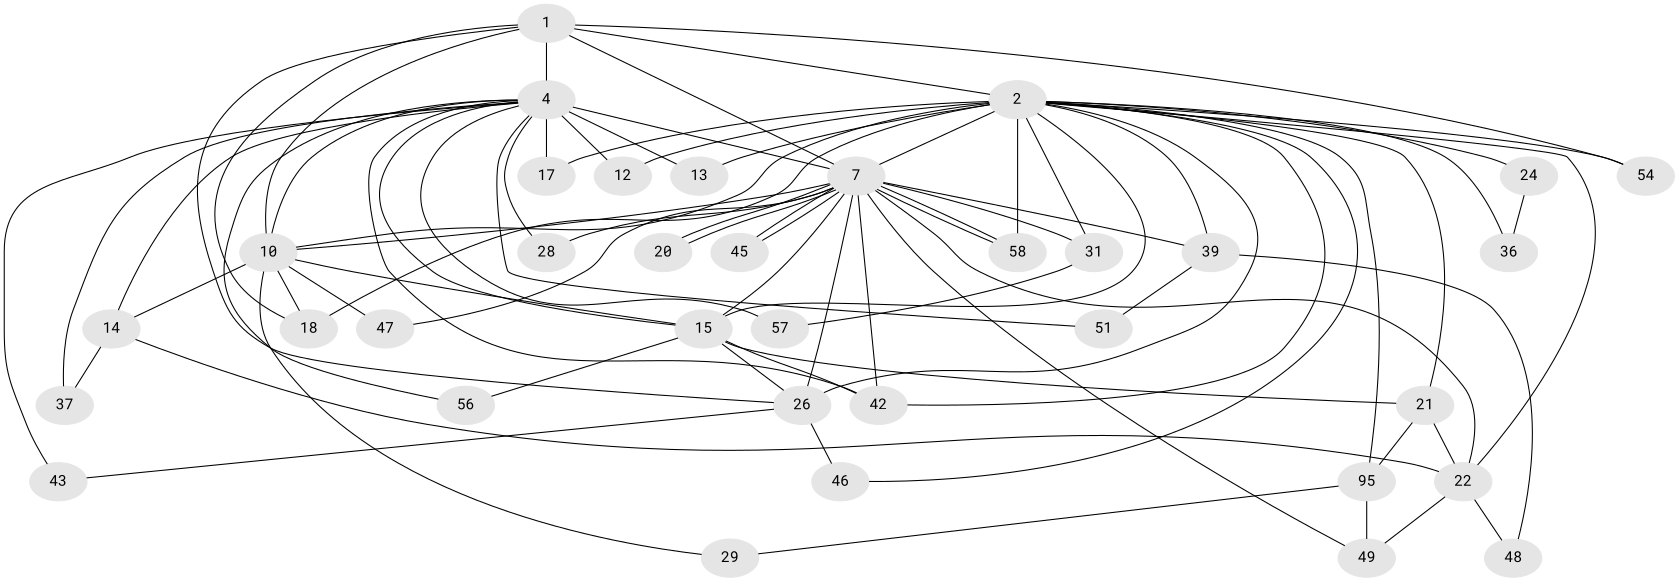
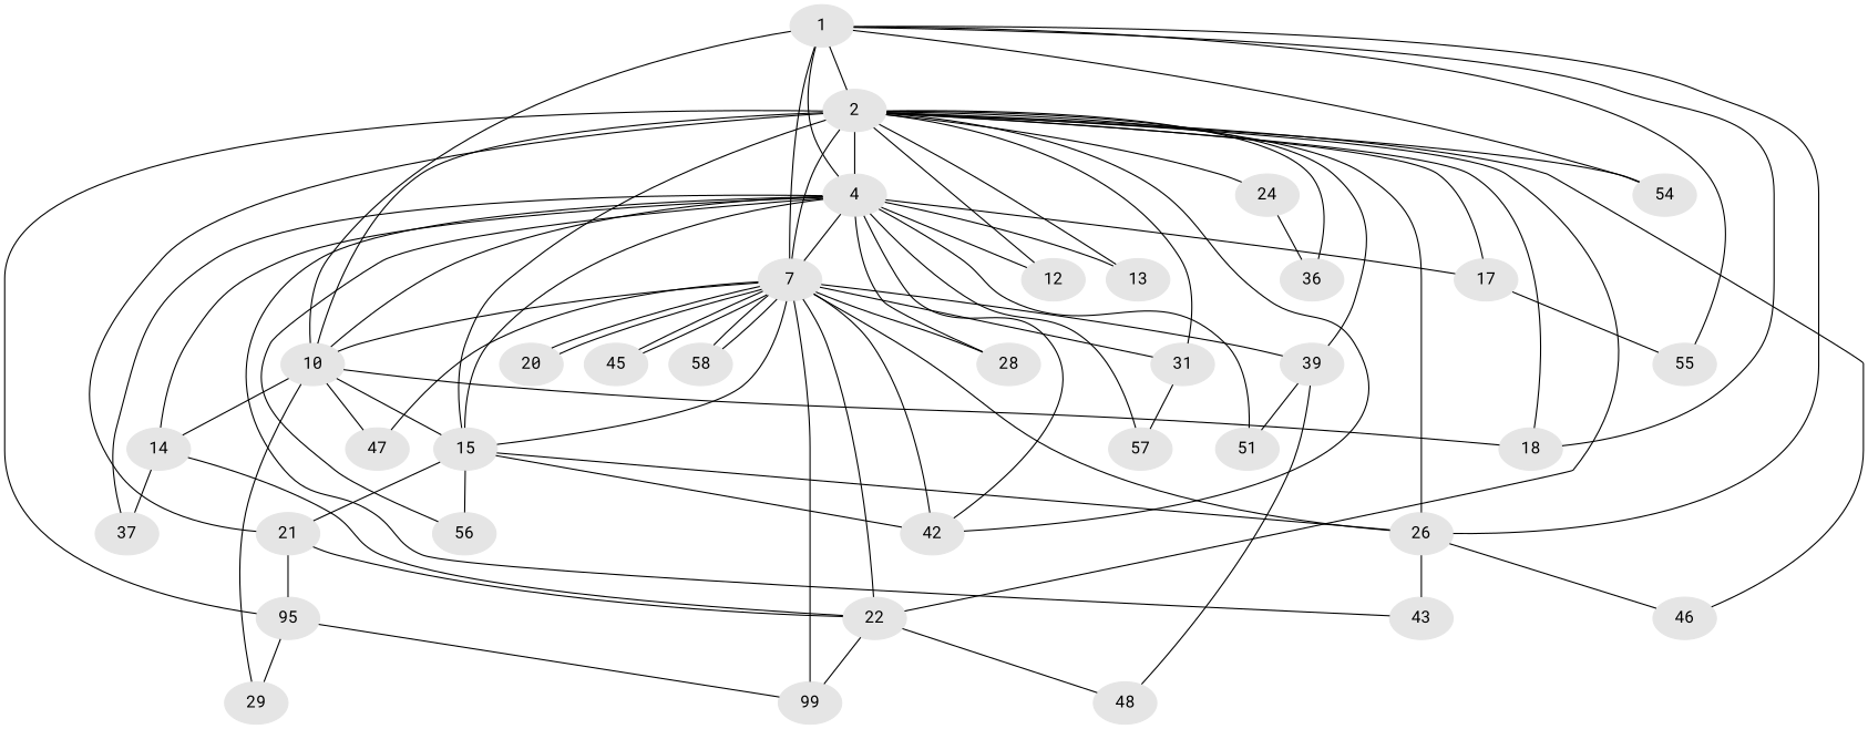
  graph {
    fontname="Roboto Mono"
    node [color=gray90 fontname="Roboto Mono" style=filled]
    edge [fontname="Roboto Mono"]
    2 [super="+34+33+16+3"]
    4 [super="+6+71+5"]
    7 [super="+19+35+61+11+23"]
    10 [super="+52"]
    18 [super="+65"]
    26 [super="+27"]
    54
    12
    13
    15
    17
    21
    24
    n14 [label=95 super="+66"]
    31
    36
    39
    42 [super="+64+70"]
    46
    22 [super="+30"]
    1
+   55
    14
    28
    37
    43
    51
    56
    57
-   49 [super="+53"]
+   49 [super="+53" label=99]
    20
    45
    47
    58
    29
    48
-   2 -- 58 [weight=14]
+   2 -- 4 [weight=14]
    2 -- 7 [weight=5]
    2 -- 10 [weight=4]
    2 -- 18
    2 -- 26 [weight=4]
    2 -- 54
    2 -- 12
    2 -- 13
    2 -- 15
    2 -- 17
    2 -- 21
    2 -- 24 [weight=2]
    2 -- n14
    2 -- 31
    2 -- 36
    2 -- 39
    2 -- 42
    2 -- 46
    2 -- 22
    4 -- 7 [weight=8]
    4 -- 10 [weight=4]
    4 -- 12
    4 -- 13
    4 -- 15
    4 -- 17 [weight=2]
    4 -- 42
    4 -- 14
    4 -- 28
    4 -- 37
    4 -- 43
    4 -- 51
    4 -- 56
    4 -- 57
    7 -- 10 [weight=2]
    7 -- 26 [weight=2]
    7 -- 15 [weight=2]
    7 -- 31
    7 -- 39
    7 -- 42
    7 -- 22
    7 -- 28 [weight=2]
    7 -- 49
    7 -- 20
    7 -- 20
    7 -- 45
    7 -- 45
    7 -- 47
    7 -- 58
    7 -- 58
    10 -- 18
    10 -- 15 [weight=2]
    10 -- 14
    10 -- 47
    10 -- 29
    26 -- 46
    26 -- 43
    15 -- 26
    15 -- 21
    15 -- 42
    15 -- 56
+   17 -- 55
    21 -- n14
    21 -- 22
    24 -- 36
    n14 -- 49
    n14 -- 29
    31 -- 57
    39 -- 51
    39 -- 48
    22 -- 49
    22 -- 48
    1 -- 2 [weight=3]
    1 -- 4 [weight=5]
    1 -- 7
    1 -- 10
    1 -- 18
    1 -- 26
    1 -- 54
+   1 -- 55
    14 -- 22
    14 -- 37
  }
